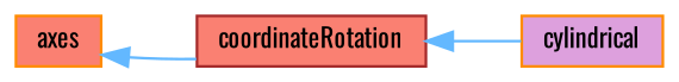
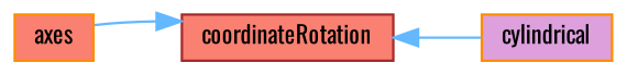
  digraph {
    fontname=Oswald
    rankdir=LR
    node [color=darkorange fillcolor=salmon fontname=Oswald fontsize=10 shape=box style=filled]
    edge [color=steelblue1 dir=back fontname=Oswald fontsize=10 labelfontname=Helvetica labelfontsize=10 style=solid]
    n1 [fontcolor=black height=0.2 label=axes width=0.4]
    n2 [fillcolor=plum height=0.2 label=cylindrical width=0.4]
    n3 [color=brown height=0.2 label=coordinateRotation width=0.4]
-   n1 -> n3
+   n3 -> n1
    n3 -> n2
  }
